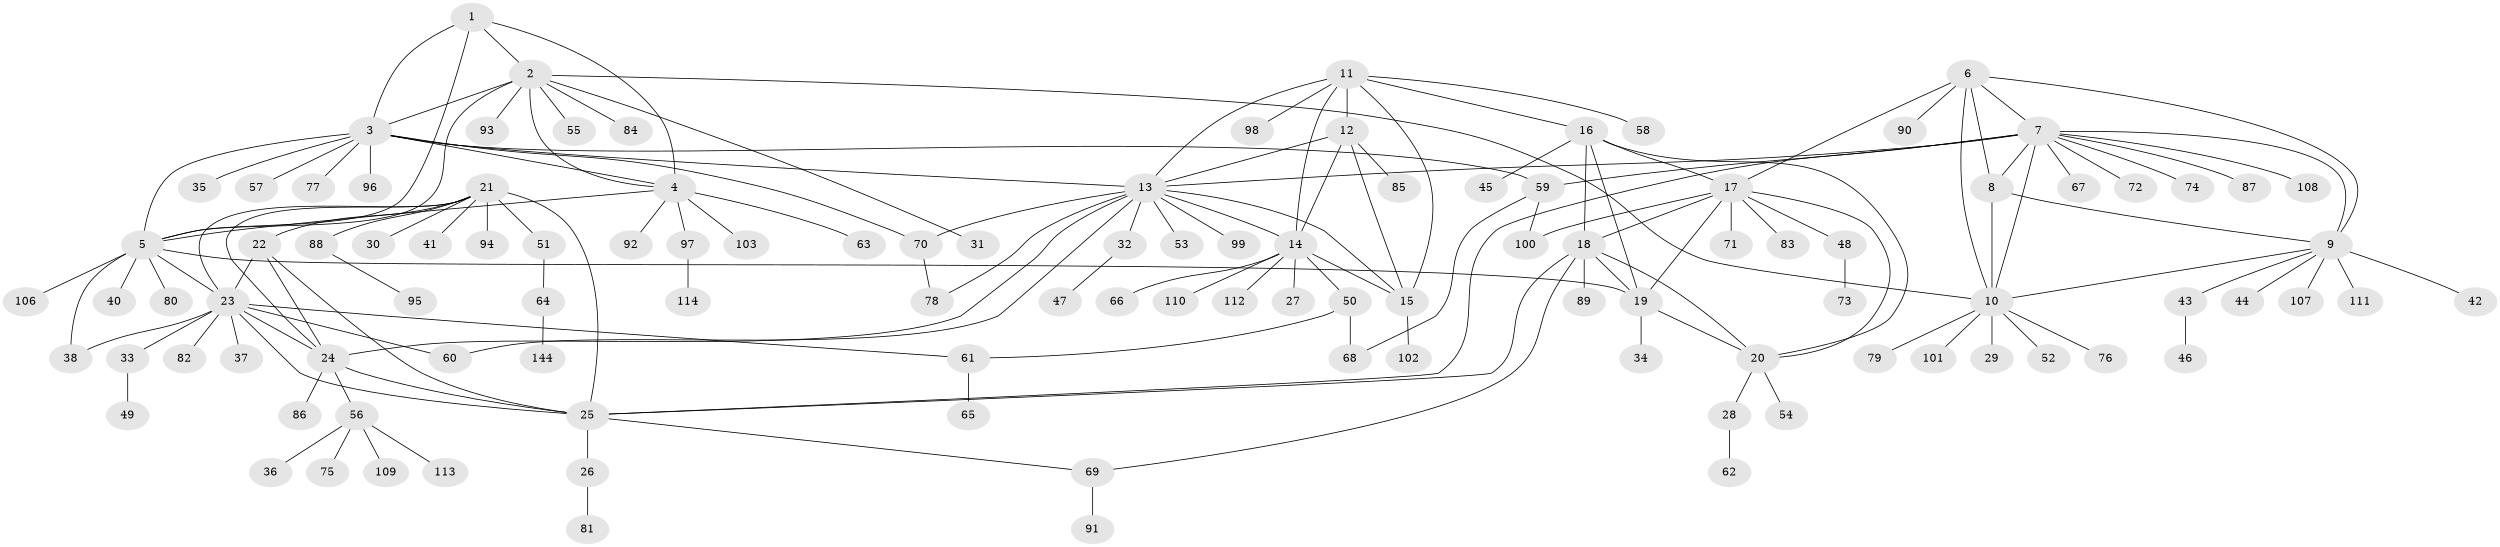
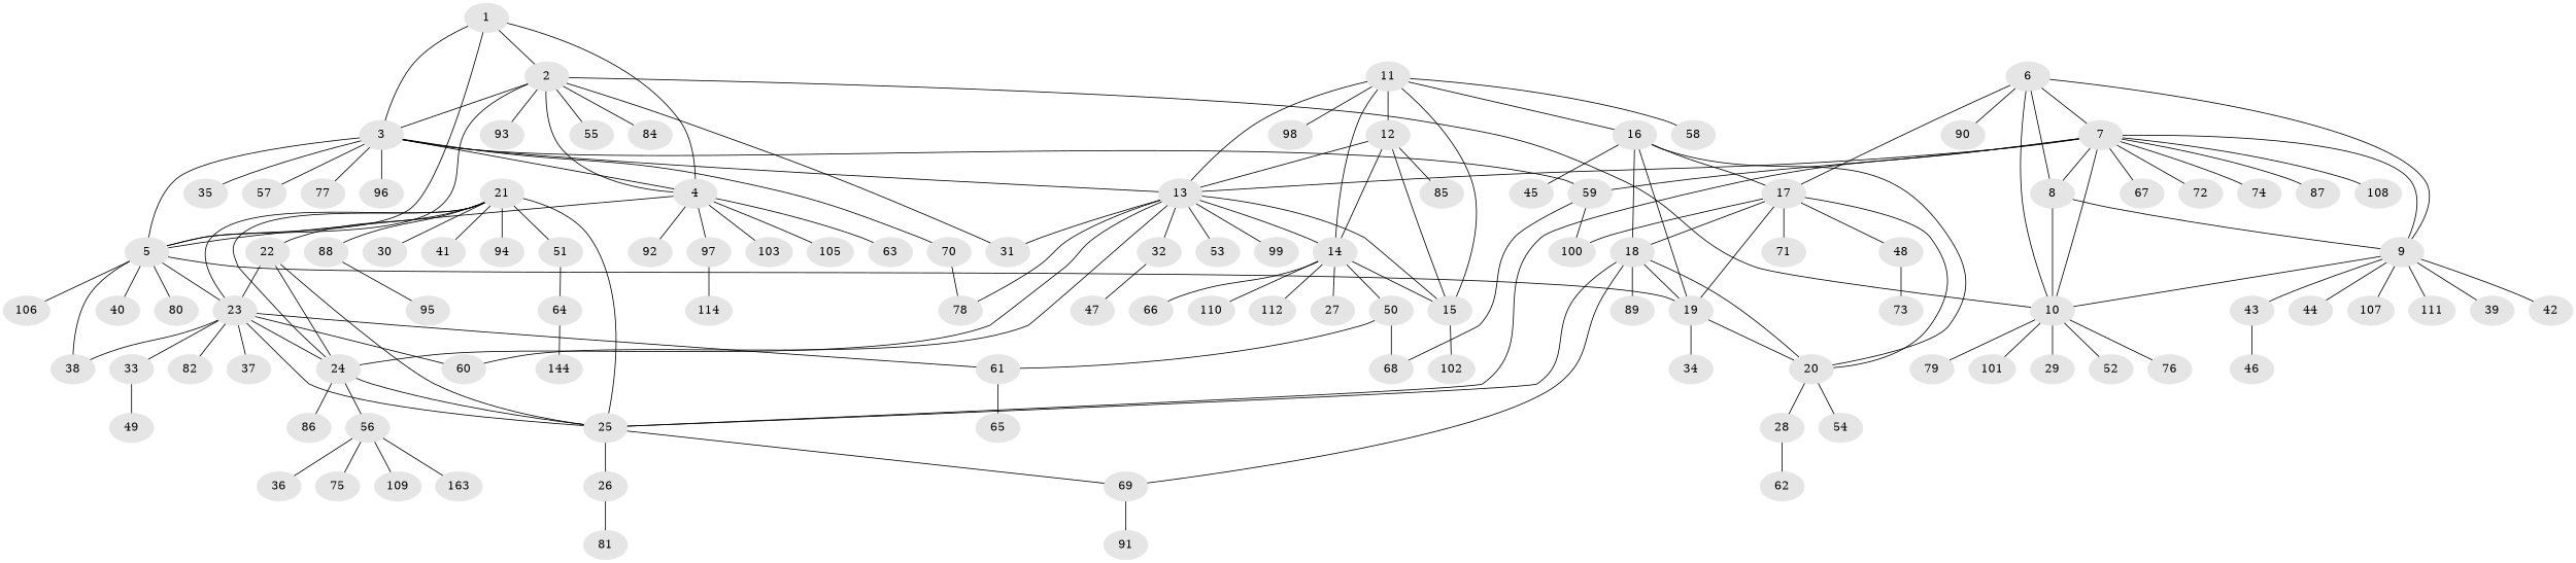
  graph {
    node [color=gray90 style=filled]
    1
    2
    3
    4
    5
    10
    31
    55
    84
    93
    13
    35
    57
    59
    70
    77
    96
    63
    92
    97
    103
+   105
    19
    23
    38
    40
    80
    106
    29
    52
    76
    79
    101
    14
    15
    24
    32
    53
    60
    78
    99
    100
    68
    114
    20
    34
    25
    33
    37
    61
    82
    6
    7
    8
    9
    17
    90
    67
    72
    74
    87
    108
+   39
    42
    43
    44
    107
    111
    18
    48
    71
-   83
    69
    26
    46
    11
    12
    16
    58
    98
    85
    27
    50
    66
    110
    112
    102
    45
    56
    86
    47
    89
    28
    54
    73
    91
    62
    21
    22
    30
    41
    51
    88
    94
    64
    95
    49
    65
    36
    75
    109
-   113
+   113 [label=163]
    81
    n114 [label=144]
    1 -- 2
    1 -- 3
    1 -- 4
    1 -- 5
    2 -- 3
    2 -- 4
    2 -- 5
    2 -- 10
    2 -- 31
    2 -- 55
    2 -- 84
    2 -- 93
    3 -- 4
    3 -- 5
    3 -- 13
    3 -- 35
    3 -- 57
    3 -- 59
    3 -- 70
    3 -- 77
    3 -- 96
    4 -- 5
    4 -- 63
    4 -- 92
    4 -- 97
    4 -- 103
+   4 -- 105
    5 -- 19
    5 -- 23
    5 -- 38
    5 -- 40
    5 -- 80
    5 -- 106
    10 -- 29
    10 -- 52
    10 -- 76
    10 -- 79
    10 -- 101
-   13 -- 70
+   13 -- 31
    13 -- 14
    13 -- 15
    13 -- 24
    13 -- 32
    13 -- 53
    13 -- 60
    13 -- 78
    13 -- 99
    59 -- 100
    59 -- 68
    70 -- 78
    97 -- 114
    19 -- 20
    19 -- 34
    23 -- 38
    23 -- 24
    23 -- 60
    23 -- 25
    23 -- 33
    23 -- 37
    23 -- 61
    23 -- 82
    14 -- 15
    14 -- 27
    14 -- 50
    14 -- 66
    14 -- 110
    14 -- 112
    15 -- 102
    24 -- 25
    24 -- 56
    24 -- 86
    32 -- 47
    20 -- 28
    20 -- 54
    25 -- 69
    25 -- 26
    33 -- 49
    61 -- 65
    6 -- 10
    6 -- 7
    6 -- 8
    6 -- 9
    6 -- 17
    6 -- 90
    7 -- 10
    7 -- 13
    7 -- 59
    7 -- 25
    7 -- 8
    7 -- 9
    7 -- 67
    7 -- 72
    7 -- 74
    7 -- 87
    7 -- 108
    8 -- 10
    8 -- 9
    9 -- 10
+   9 -- 39
    9 -- 42
    9 -- 43
    9 -- 44
    9 -- 107
    9 -- 111
    17 -- 19
    17 -- 100
    17 -- 20
    17 -- 18
    17 -- 48
    17 -- 71
-   17 -- 83
    43 -- 46
    18 -- 19
    18 -- 20
    18 -- 25
    18 -- 69
    18 -- 89
    48 -- 73
    69 -- 91
    26 -- 81
    11 -- 13
    11 -- 14
    11 -- 15
    11 -- 12
    11 -- 16
    11 -- 58
    11 -- 98
    12 -- 13
    12 -- 14
    12 -- 15
    12 -- 85
    16 -- 19
    16 -- 20
    16 -- 17
    16 -- 18
    16 -- 45
    50 -- 68
    50 -- 61
    56 -- 36
    56 -- 75
    56 -- 109
    56 -- 113
    28 -- 62
    21 -- 23
    21 -- 24
    21 -- 25
    21 -- 22
    21 -- 30
    21 -- 41
    21 -- 51
    21 -- 88
    21 -- 94
    22 -- 23
    22 -- 24
    22 -- 25
    51 -- 64
    88 -- 95
    64 -- n114
  }
